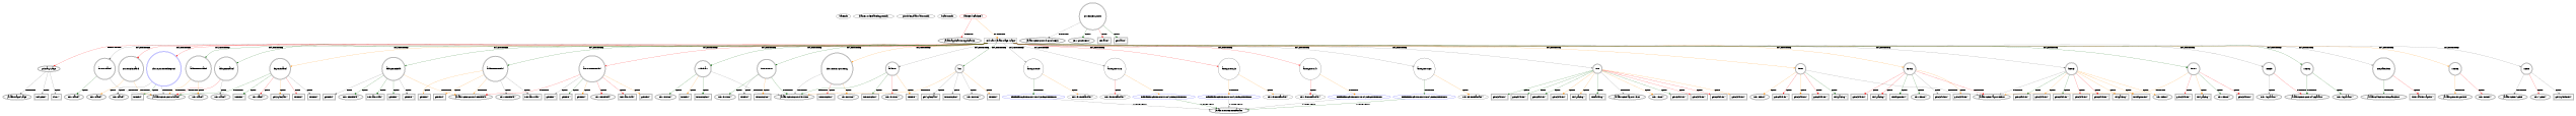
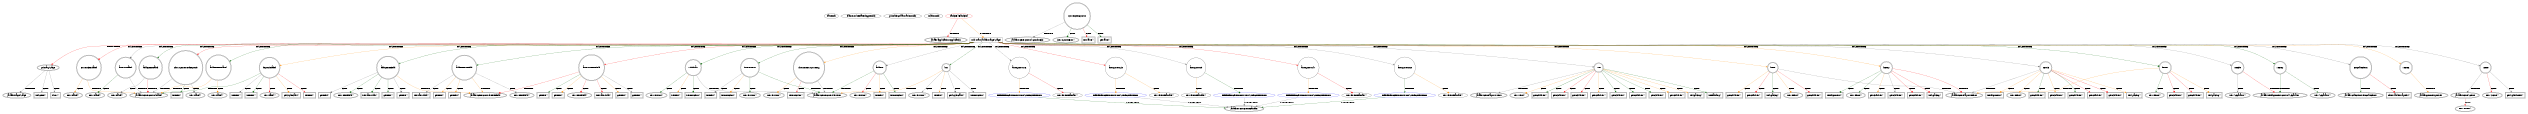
  digraph {
    node [isFrameworkType=true vertexType=INSIDE_CALL peripheries=2 shape=box]
    edge [arrowhead=vee color=darkorange]
    baseInfo [category=extension_graph graphId=2784 isAnonymous=false possibleRelation=true isFrameworkType="" vertexType="" peripheries="" shape=""]
    frameworkRelatedTypesInfo [0="javafx.application.Application" isFrameworkType="" vertexType="" peripheries="" shape=""]
    possibleCollaborationsInfo [0="2784~OVERRIDING_METHOD_DECLARATION-INSTANTIATION-~javafx.application.Application ~javafx.event.EventHandler ~false~true" isFrameworkType="" vertexType="" peripheries="" shape=""]
    locationInfo [contextSignature=Bank354 filePath="/gpshenoy-Bank354/Bank354-master/src/bank354/Bank354.java" graphId=2784 projectName="gpshenoy-Bank354" isFrameworkType="" vertexType="" peripheries="" shape=""]
    n5 [color=red isFrameworkType=false label="bank354.Bank354" vertexType=ROOT_CLIENT_CLASS_DECLARATION peripheries="" shape=""]
    n6 [label="javafx.application.Application" vertexType=FRAMEWORK_CLASS_TYPE shape=""]
    n7 [isFrameworkType=false label="void start(javafx.stage.Stage)" vertexType=OVERRIDING_METHOD_DECLARATION peripheries=""]
    n8 [label=primaryStage vertexType=PARAMETER_DECLARATION shape=""]
    n9 [label=depositLabel shape=circle vertexType=VARIABLE_EXPRESION]
    n10 [label=amountLabel shape=circle vertexType=VARIABLE_EXPRESION]
    n11 [label=amountTextField shape=circle vertexType=VARIABLE_EXPRESION]
    n12 [label=btn shape=circle vertexType=VARIABLE_EXPRESION]
    n13 [isFrameworkType=false label=anonymous9 shape=circle vertexType=VARIABLE_EXPRESION peripheries=""]
    n14 [label=withdraw shape=circle vertexType=VARIABLE_EXPRESION]
    n15 [isFrameworkType=false label=anonymous16 shape=circle vertexType=VARIABLE_EXPRESION peripheries=""]
    n16 [label=interestBtn shape=circle vertexType=VARIABLE_EXPRESION]
    n17 [isFrameworkType=false label=anonymous23 shape=circle vertexType=VARIABLE_EXPRESION peripheries=""]
    n18 [label=root shape=circle vertexType=VARIABLE_EXPRESION]
    n19 [label=hBox1 shape=circle vertexType=VARIABLE_EXPRESION]
    n20 [label=hBox shape=circle vertexType=VARIABLE_EXPRESION]
    n21 [label=VAR39 shape=circle vertexType=VARIABLE_EXPRESION]
    n22 [label=currenciesLabel shape=circle vertexType=VARIABLE_EXPRESION]
-   n23 [label=showConvertedDeposit shape=circle vertexType=VARIABLE_EXPRESION color=blue]
+   n23 [label=showConvertedDeposit shape=circle vertexType=VARIABLE_EXPRESION]
    n24 [label=FXCollections shape=circle vertexType=VARIABLE_EXPRESION]
    n25 [label=showInNewCurrency shape=circle vertexType=VARIABLE_EXPRESION]
    n26 [isFrameworkType=false label=anonymous47 shape=circle vertexType=VARIABLE_EXPRESION peripheries=""]
    n27 [label=hBox2 shape=circle vertexType=VARIABLE_EXPRESION]
    n28 [label=hBox3 shape=circle vertexType=VARIABLE_EXPRESION]
    n29 [label=addCTextLabel shape=circle vertexType=VARIABLE_EXPRESION]
    n30 [label=addCTextField shape=circle vertexType=VARIABLE_EXPRESION]
    n31 [label=addERTextLabel shape=circle vertexType=VARIABLE_EXPRESION]
    n32 [label=addERTextField shape=circle vertexType=VARIABLE_EXPRESION]
    n33 [label=addBtn shape=circle vertexType=VARIABLE_EXPRESION]
    n34 [isFrameworkType=false label=anonymous68 shape=circle vertexType=VARIABLE_EXPRESION peripheries=""]
    n35 [label=VAR82 shape=circle vertexType=VARIABLE_EXPRESION]
    n36 [label=VAR86 shape=circle vertexType=VARIABLE_EXPRESION]
    n37 [label=scene shape=circle vertexType=VARIABLE_EXPRESION]
    n38 [label="javafx.stage.Stage" vertexType=FRAMEWORK_CLASS_TYPE shape=""]
    n39 [label="setScene()"]
    n40 [label="show()"]
    n41 [label="javafx.scene.control.Label" vertexType=FRAMEWORK_CLASS_TYPE shape=""]
    n42 [label="new Label()" vertexType=CONSTRUCTOR_CALL shape=""]
    n43 [label="getStyleClass()"]
    n44 [label="setText()"]
    n45 [label="setText()"]
    n46 [label="setText()"]
    n47 [label="new Label()" vertexType=CONSTRUCTOR_CALL shape=""]
    n48 [label="javafx.scene.control.TextField" vertexType=FRAMEWORK_CLASS_TYPE shape=""]
    n49 [label="new TextField()" vertexType=CONSTRUCTOR_CALL shape=""]
    n50 [label="setMaxWidth()"]
    n51 [label="getText()"]
    n52 [label="getText()"]
    n53 [label="getText()"]
    n54 [label="getText()"]
    n55 [label="javafx.scene.control.Button" vertexType=FRAMEWORK_CLASS_TYPE shape=""]
    n56 [label="new Button()" vertexType=CONSTRUCTOR_CALL shape=""]
    n57 [label="setText()"]
    n58 [label="getStyleClass()"]
    n59 [label="setOnAction()"]
    n60 [color=blue isFrameworkType=false label=REFERENCE_ANONYMOUS_DECLARATION vertexType=REFERENCE_ANONYMOUS_DECLARATION peripheries="" shape=""]
    n61 [isFrameworkType=false label="new EventHandler()" vertexType=CONSTRUCTOR_CALL peripheries="" shape=""]
    n62 [label="new Button()" vertexType=CONSTRUCTOR_CALL shape=""]
    n63 [label="setText()"]
    n64 [label="setOnAction()"]
    n65 [color=blue isFrameworkType=false label=REFERENCE_ANONYMOUS_DECLARATION vertexType=REFERENCE_ANONYMOUS_DECLARATION peripheries="" shape=""]
    n66 [isFrameworkType=false label="new EventHandler()" vertexType=CONSTRUCTOR_CALL peripheries="" shape=""]
    n67 [label="new Button()" vertexType=CONSTRUCTOR_CALL shape=""]
    n68 [label="setText()"]
    n69 [label="setOnAction()"]
    n70 [color=blue isFrameworkType=false label=REFERENCE_ANONYMOUS_DECLARATION vertexType=REFERENCE_ANONYMOUS_DECLARATION peripheries="" shape=""]
    n71 [isFrameworkType=false label="new EventHandler()" vertexType=CONSTRUCTOR_CALL peripheries="" shape=""]
    n72 [label="javafx.scene.layout.VBox" vertexType=FRAMEWORK_CLASS_TYPE shape=""]
    n73 [label="new VBox()" vertexType=CONSTRUCTOR_CALL shape=""]
    n74 [label="getChildren()"]
    n75 [label="getChildren()"]
    n76 [label="getChildren()"]
    n77 [label="getChildren()"]
    n78 [label="getChildren()"]
    n79 [label="getChildren()"]
    n80 [label="getChildren()"]
    n81 [label="getChildren()"]
    n82 [label="setSpacing()"]
    n83 [label="setPadding()"]
    n84 [label="javafx.scene.layout.HBox" vertexType=FRAMEWORK_CLASS_TYPE shape=""]
    n85 [label="new HBox()" vertexType=CONSTRUCTOR_CALL shape=""]
    n86 [label="getChildren()"]
    n87 [label="getChildren()"]
    n88 [label="setSpacing()"]
    n89 [label="new HBox()" vertexType=CONSTRUCTOR_CALL shape=""]
    n90 [label="getChildren()"]
    n91 [label="getChildren()"]
    n92 [label="getChildren()"]
    n93 [label="setSpacing()"]
-   n94 [label="javafx.scene.control.Separator" vertexType=FRAMEWORK_CLASS_TYPE shape=""]
+   n94 [label="javafx.setAlignment.control.Separator" vertexType=FRAMEWORK_CLASS_TYPE shape=""]
    n95 [label="new Separator()" vertexType=CONSTRUCTOR_CALL shape=""]
    n96 [label="new Label()" vertexType=CONSTRUCTOR_CALL shape=""]
    n97 [label="new Label()" vertexType=CONSTRUCTOR_CALL shape=""]
    n98 [label="setText()"]
    n99 [label="javafx.collections.FXCollections" vertexType=FRAMEWORK_CLASS_TYPE shape=""]
    n100 [label="observableArrayList()"]
    n101 [label=currenciesCombo shape=circle vertexType=VARIABLE_EXPRESION]
    n102 [label="javafx.scene.control.ComboBox" vertexType=FRAMEWORK_CLASS_TYPE shape=""]
    n103 [label="new ComboBox()" vertexType=CONSTRUCTOR_CALL shape=""]
    n104 [label="setValue()"]
    n105 [label="getValue()"]
    n106 [label="new Button()" vertexType=CONSTRUCTOR_CALL shape=""]
    n107 [label="setOnAction()"]
    n108 [color=blue isFrameworkType=false label=REFERENCE_ANONYMOUS_DECLARATION vertexType=REFERENCE_ANONYMOUS_DECLARATION peripheries="" shape=""]
    n109 [isFrameworkType=false label="new EventHandler()" vertexType=CONSTRUCTOR_CALL peripheries="" shape=""]
    n110 [label="new HBox()" vertexType=CONSTRUCTOR_CALL shape=""]
    n111 [label="getChildren()"]
    n112 [label="getChildren()"]
    n113 [label="getChildren()"]
    n114 [label="setSpacing()"]
    n115 [label="setAlignment()"]
    n116 [label="new HBox()" vertexType=CONSTRUCTOR_CALL shape=""]
    n117 [label="getChildren()"]
    n118 [label="getChildren()"]
    n119 [label="getChildren()"]
    n120 [label="getChildren()"]
    n121 [label="getChildren()"]
    n122 [label="setSpacing()"]
    n123 [label="setAlignment()"]
    n124 [label="new Label()" vertexType=CONSTRUCTOR_CALL shape=""]
    n125 [label="new TextField()" vertexType=CONSTRUCTOR_CALL shape=""]
    n126 [label="setMaxWidth()"]
    n127 [label="getText()"]
    n128 [label="getText()"]
    n129 [label="getText()"]
    n130 [label="new Label()" vertexType=CONSTRUCTOR_CALL shape=""]
    n131 [label="new TextField()" vertexType=CONSTRUCTOR_CALL shape=""]
    n132 [label="setMaxWidth()"]
    n133 [label="getText()"]
    n134 [label="getText()"]
    n135 [label="new Button()" vertexType=CONSTRUCTOR_CALL shape=""]
    n136 [label="setText()"]
    n137 [label="setOnAction()"]
    n138 [color=blue isFrameworkType=false label=REFERENCE_ANONYMOUS_DECLARATION vertexType=REFERENCE_ANONYMOUS_DECLARATION peripheries="" shape=""]
    n139 [isFrameworkType=false label="new EventHandler()" vertexType=CONSTRUCTOR_CALL peripheries="" shape=""]
    n140 [label="new Separator()" vertexType=CONSTRUCTOR_CALL shape=""]
    n141 [label="javafx.geometry.Insets" vertexType=FRAMEWORK_CLASS_TYPE shape=""]
    n142 [label="new Insets()" vertexType=CONSTRUCTOR_CALL shape=""]
    n143 [label="javafx.scene.Scene" vertexType=FRAMEWORK_CLASS_TYPE shape=""]
    n144 [label="new Scene()" vertexType=CONSTRUCTOR_CALL shape=""]
    n145 [label="getStylesheets()"]
    n146 [label="javafx.event.EventHandler" vertexType=FRAMEWORK_INTERFACE_TYPE shape=""]
    n5 -> n6 [arrowhead=diamond color=red label=EXTEND]
    n5 -> n7 [arrowhead=box label=OVERRIDE]
    n7 -> n8 [arrowhead=diamond color=red label=PARAMETER]
    n7 -> n9 [arrowhead=diamond label=INSTANTIATE]
    n7 -> n10 [arrowhead=box color=gray40 label=INSTANTIATE]
    n7 -> n11 [color=red label=INSTANTIATE]
    n7 -> n12 [color=darkgreen label=INSTANTIATE]
    n7 -> n13 [color=gray40 label=INSTANTIATE]
    n7 -> n14 [arrowhead=box color=darkgreen label=INSTANTIATE]
    n7 -> n15 [arrowhead=diamond color=gray40 label=INSTANTIATE]
    n7 -> n16 [arrowhead=diamond color=darkgreen label=INSTANTIATE]
    n7 -> n17 [color=red label=INSTANTIATE]
    n7 -> n18 [color=gray40 label=INSTANTIATE]
    n7 -> n19 [arrowhead=box color=darkgreen label=INSTANTIATE]
    n7 -> n20 [label=INSTANTIATE]
    n7 -> n21 [arrowhead=diamond color=gray40 label=INSTANTIATE]
    n7 -> n22 [arrowhead=box color=red label=INSTANTIATE]
    n7 -> n23 [arrowhead=diamond color=red label=INSTANTIATE]
    n7 -> n24 [color=gray40 label=INSTANTIATE]
    n7 -> n25 [arrowhead=diamond label=INSTANTIATE]
    n7 -> n26 [color=red label=INSTANTIATE]
    n7 -> n27 [label=INSTANTIATE]
    n7 -> n28 [arrowhead=diamond color=gray40 label=INSTANTIATE]
    n7 -> n29 [arrowhead=diamond color=darkgreen label=INSTANTIATE]
    n7 -> n30 [color=darkgreen label=INSTANTIATE]
    n7 -> n31 [arrowhead=diamond color=darkgreen label=INSTANTIATE]
    n7 -> n32 [arrowhead=diamond color=darkgreen label=INSTANTIATE]
    n7 -> n33 [arrowhead=box color=gray40 label=INSTANTIATE]
    n7 -> n34 [color=gray40 label=INSTANTIATE]
    n7 -> n35 [arrowhead=diamond color=darkgreen label=INSTANTIATE]
    n7 -> n36 [label=INSTANTIATE]
    n7 -> n37 [color=gray40 label=INSTANTIATE]
    n8 -> n38 [arrowhead=box color=gray40 label=OF_TYPE]
    n8 -> n39 [color=gray40 label=CALL]
    n8 -> n40 [color=gray40 label=CALL]
    n9 -> n41 [color=darkgreen label=OF_TYPE]
    n9 -> n42 [arrowhead=diamond color=red label=CALL]
    n9 -> n43 [arrowhead=box label=CALL]
    n9 -> n44 [color=red label=CALL]
    n9 -> n45 [arrowhead=diamond color=gray40 label=CALL]
    n9 -> n46 [arrowhead=box color=darkgreen label=CALL]
    n10 -> n41 [color=gray40 label=OF_TYPE]
    n10 -> n47 [arrowhead=box color=darkgreen label=CALL]
    n11 -> n48 [arrowhead=box color=red label=OF_TYPE]
    n11 -> n49 [arrowhead=box color=red label=CALL]
    n11 -> n50 [arrowhead=diamond color=red label=CALL]
    n11 -> n51 [arrowhead=diamond label=CALL]
    n11 -> n52 [color=gray40 label=CALL]
    n11 -> n53 [color=darkgreen label=CALL]
    n11 -> n54 [arrowhead=box label=CALL]
    n12 -> n55 [label=OF_TYPE]
    n12 -> n56 [color=gray40 label=CALL]
    n12 -> n57 [label=CALL]
    n12 -> n58 [arrowhead=box color=gray40 label=CALL]
    n12 -> n59 [arrowhead=diamond color=gray40 label=CALL]
    n13 -> n60 [arrowhead=box color=darkgreen label=OF_TYPE]
    n13 -> n61 [label=CALL]
    n14 -> n55 [color=gray40 label=OF_TYPE]
    n14 -> n62 [arrowhead=diamond color=darkgreen label=CALL]
    n14 -> n63 [arrowhead=diamond label=CALL]
    n14 -> n64 [arrowhead=box color=darkgreen label=CALL]
    n15 -> n65 [arrowhead=diamond label=OF_TYPE]
    n15 -> n66 [color=red label=CALL]
    n16 -> n55 [arrowhead=box color=darkgreen label=OF_TYPE]
    n16 -> n67 [arrowhead=diamond color=darkgreen label=CALL]
    n16 -> n68 [arrowhead=box color=gray40 label=CALL]
    n16 -> n69 [arrowhead=box label=CALL]
    n17 -> n70 [arrowhead=box label=OF_TYPE]
    n17 -> n71 [label=CALL]
    n18 -> n72 [color=gray40 label=OF_TYPE]
    n18 -> n73 [arrowhead=box label=CALL]
    n18 -> n74 [color=darkgreen label=CALL]
    n18 -> n75 [arrowhead=diamond color=red label=CALL]
    n18 -> n76 [arrowhead=diamond color=red label=CALL]
    n18 -> n77 [label=CALL]
    n18 -> n78 [arrowhead=diamond color=darkgreen label=CALL]
    n18 -> n79 [arrowhead=diamond color=darkgreen label=CALL]
    n18 -> n80 [arrowhead=diamond color=darkgreen label=CALL]
    n18 -> n81 [arrowhead=box label=CALL]
    n18 -> n82 [label=CALL]
    n18 -> n83 [arrowhead=diamond color=darkgreen label=CALL]
    n19 -> n84 [label=OF_TYPE]
    n19 -> n85 [color=darkgreen label=CALL]
    n19 -> n86 [arrowhead=box color=red label=CALL]
    n19 -> n87 [color=red label=CALL]
    n19 -> n88 [arrowhead=box label=CALL]
    n20 -> n84 [color=gray40 label=OF_TYPE]
    n20 -> n89 [arrowhead=box label=CALL]
    n20 -> n90 [arrowhead=diamond color=red label=CALL]
    n20 -> n91 [arrowhead=box label=CALL]
    n20 -> n92 [arrowhead=box color=red label=CALL]
    n20 -> n93 [arrowhead=diamond color=darkgreen label=CALL]
    n21 -> n94 [arrowhead=diamond color=red label=OF_TYPE]
    n21 -> n95 [color=gray40 label=CALL]
    n22 -> n41 [label=OF_TYPE]
    n22 -> n96 [arrowhead=diamond label=CALL]
    n23 -> n41 [color=gray40 label=OF_TYPE]
    n23 -> n97 [arrowhead=box color=gray40 label=CALL]
    n23 -> n98 [color=darkgreen label=CALL]
    n24 -> n99 [color=darkgreen label=OF_TYPE]
    n24 -> n100 [arrowhead=box color=red label=CALL]
    n25 -> n55 [color=gray40 label=OF_TYPE]
    n25 -> n106 [arrowhead=box label=CALL]
    n25 -> n107 [color=red label=CALL]
    n26 -> n108 [arrowhead=box label=OF_TYPE]
    n26 -> n109 [arrowhead=box color=red label=CALL]
    n27 -> n84 [arrowhead=box color=red label=OF_TYPE]
    n27 -> n110 [color=darkgreen label=CALL]
    n27 -> n111 [color=gray40 label=CALL]
    n27 -> n112 [arrowhead=diamond label=CALL]
    n27 -> n113 [arrowhead=box color=red label=CALL]
    n27 -> n114 [arrowhead=box color=red label=CALL]
    n27 -> n115 [arrowhead=box color=darkgreen label=CALL]
    n28 -> n84 [color=gray40 label=OF_TYPE]
    n28 -> n116 [arrowhead=diamond label=CALL]
    n28 -> n117 [arrowhead=diamond color=darkgreen label=CALL]
    n28 -> n118 [label=CALL]
    n28 -> n119 [color=darkgreen label=CALL]
    n28 -> n120 [color=red label=CALL]
    n28 -> n121 [arrowhead=box color=red label=CALL]
    n28 -> n122 [arrowhead=diamond label=CALL]
    n28 -> n123 [arrowhead=box label=CALL]
    n29 -> n41 [arrowhead=box color=red label=OF_TYPE]
    n29 -> n124 [arrowhead=box color=gray40 label=CALL]
    n30 -> n48 [arrowhead=box label=OF_TYPE]
    n30 -> n125 [arrowhead=box color=darkgreen label=CALL]
    n30 -> n126 [arrowhead=box color=darkgreen label=CALL]
    n30 -> n127 [color=darkgreen label=CALL]
    n30 -> n128 [arrowhead=box color=gray40 label=CALL]
    n30 -> n129 [arrowhead=box color=gray40 label=CALL]
    n31 -> n41 [arrowhead=diamond label=OF_TYPE]
    n31 -> n130 [arrowhead=box label=CALL]
    n32 -> n48 [label=OF_TYPE]
    n32 -> n131 [arrowhead=box color=gray40 label=CALL]
    n32 -> n132 [arrowhead=diamond color=gray40 label=CALL]
    n32 -> n133 [label=CALL]
    n32 -> n134 [arrowhead=diamond label=CALL]
    n33 -> n55 [arrowhead=diamond color=darkgreen label=OF_TYPE]
    n33 -> n135 [color=red label=CALL]
    n33 -> n136 [arrowhead=box label=CALL]
    n33 -> n137 [color=darkgreen label=CALL]
    n34 -> n138 [color=darkgreen label=OF_TYPE]
    n34 -> n139 [arrowhead=box label=CALL]
    n35 -> n94 [arrowhead=box color=darkgreen label=OF_TYPE]
    n35 -> n140 [color=darkgreen label=CALL]
    n36 -> n141 [arrowhead=diamond label=OF_TYPE]
-   n36 -> n142 [color=red label=CALL]
+   n143 -> n142 [color=red label=CALL]
    n37 -> n143 [arrowhead=box color=gray40 label=OF_TYPE]
    n37 -> n144 [color=red label=CALL]
    n37 -> n145 [color=gray40 label=CALL]
    n60 -> n146 [arrowhead=diamond color=gray40 label=IMPLEMENT]
    n65 -> n146 [color=darkgreen label=IMPLEMENT]
    n70 -> n146 [color=gray40 label=IMPLEMENT]
    n101 -> n102 [arrowhead=box color=gray40 label=OF_TYPE]
    n101 -> n103 [arrowhead=box color=darkgreen label=CALL]
    n101 -> n104 [arrowhead=diamond color=red label=CALL]
    n101 -> n105 [arrowhead=diamond color=darkgreen label=CALL]
    n108 -> n146 [color=gray40 label=IMPLEMENT]
    n138 -> n146 [color=darkgreen label=IMPLEMENT]
  }
